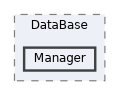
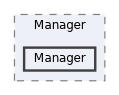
  digraph {
    compound=true
    rankdir=LR
    n1 [color=grey25 fillcolor="#edf0f7" fontname=Helvetica fontsize=10 height=0.2 label=Manager shape=box style="filled,bold" width=0.4]
    subgraph cluster_1 {
      bgcolor="#edf0f7"
      fontname=Helvetica
      fontsize=10
-     label=DataBase
+     label=Manager
      pencolor=grey50
      style="filled,dashed"
      n1
    }
  }
